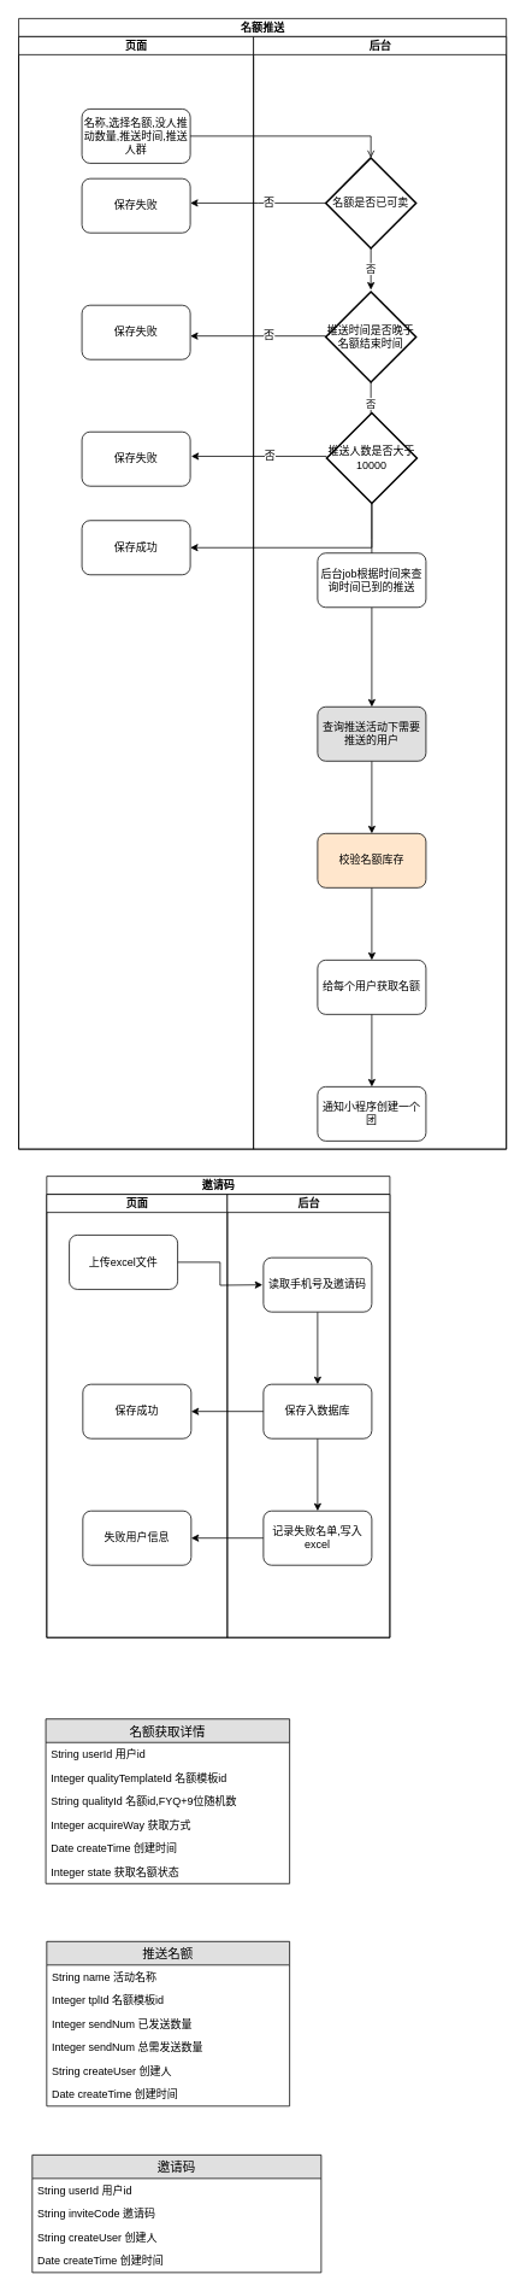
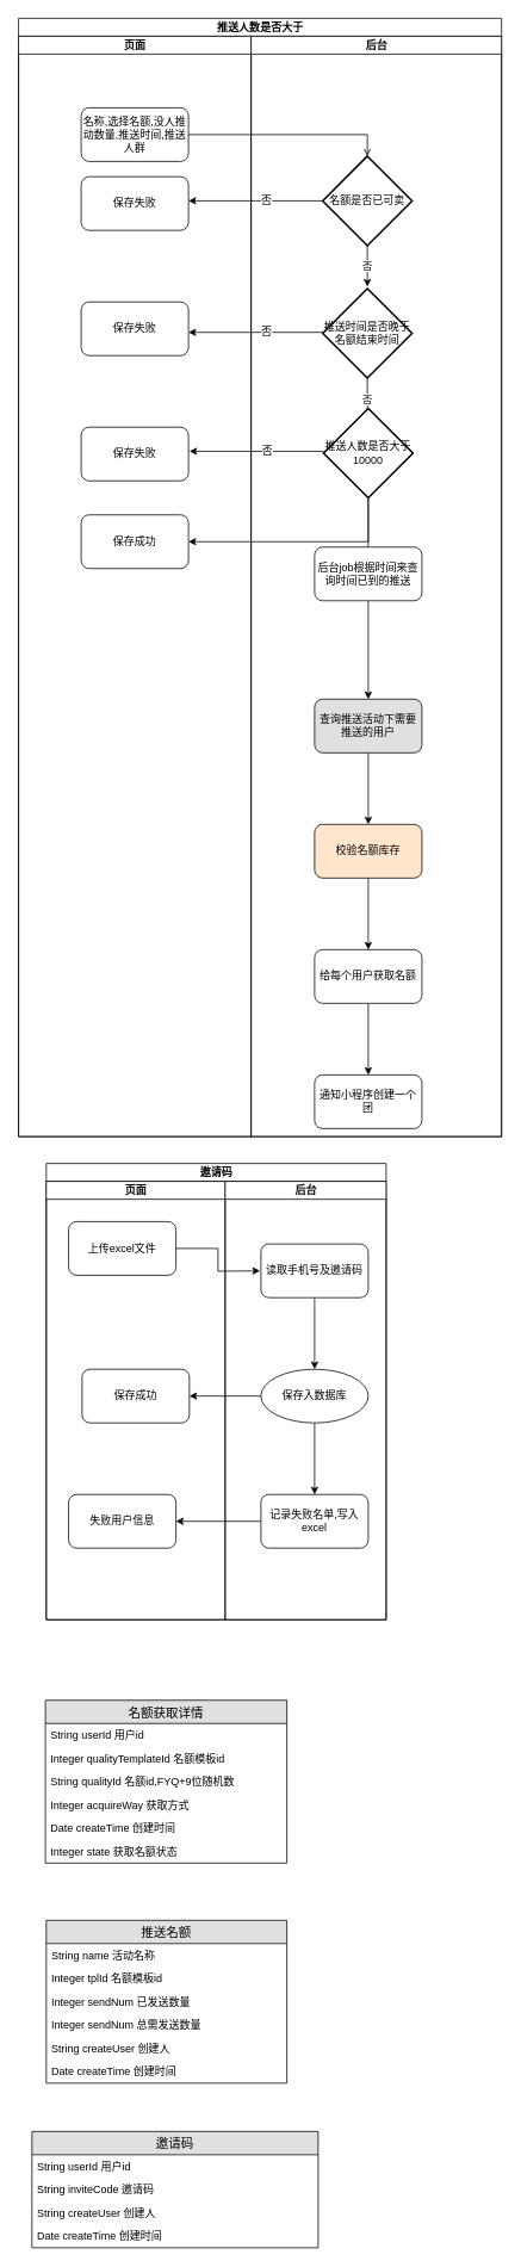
  <mxCell id="0" />
  <mxCell id="1" parent="0" />
- <mxCell id="2" value="名额推送" style="swimlane;html=1;childLayout=stackLayout;resizeParent=1;resizeParentMax=0;startSize=20;" parent="1" vertex="1"><mxGeometry x="20" y="20" width="540" height="1250" as="geometry" /></mxCell>
+ <mxCell id="2" value="推送人数是否大于" style="swimlane;html=1;childLayout=stackLayout;resizeParent=1;resizeParentMax=0;startSize=20;" parent="1" vertex="1"><mxGeometry x="20" y="20" width="540" height="1250" as="geometry" /></mxCell>
  <mxCell id="3" value="页面" style="swimlane;html=1;startSize=20;" parent="2" vertex="1"><mxGeometry y="20" width="260" height="1230" as="geometry"><mxRectangle y="20" width="60" height="1100" as="alternateBounds" /></mxGeometry></mxCell>
  <mxCell id="4" value="名称,选择名额,没人推动数量,推送时间,推送人群" style="rounded=1;whiteSpace=wrap;html=1;" parent="3" vertex="1"><mxGeometry x="70" y="80" width="120" height="60" as="geometry" /></mxCell>
  <mxCell id="5" value="保存失败" style="rounded=1;whiteSpace=wrap;html=1;" parent="3" vertex="1"><mxGeometry x="70" y="157" width="120" height="60" as="geometry" /></mxCell>
  <mxCell id="6" value="保存失败" style="rounded=1;whiteSpace=wrap;html=1;" parent="3" vertex="1"><mxGeometry x="70" y="297" width="120" height="60" as="geometry" /></mxCell>
  <mxCell id="7" value="保存失败" style="rounded=1;whiteSpace=wrap;html=1;" parent="3" vertex="1"><mxGeometry x="70" y="437" width="120" height="60" as="geometry" /></mxCell>
  <mxCell id="8" value="保存成功" style="rounded=1;whiteSpace=wrap;html=1;" parent="3" vertex="1"><mxGeometry x="70" y="535" width="120" height="60" as="geometry" /></mxCell>
  <mxCell id="9" value="后台" style="swimlane;html=1;startSize=20;" parent="2" vertex="1"><mxGeometry x="260" y="20" width="280" height="1230" as="geometry"><mxRectangle x="60" y="20" width="60" height="1100" as="alternateBounds" /></mxGeometry></mxCell>
  <mxCell id="10" value="名额是否已可卖" style="strokeWidth=2;html=1;shape=mxgraph.flowchart.decision;whiteSpace=wrap;" parent="9" vertex="1"><mxGeometry x="80" y="134" width="100" height="100" as="geometry" /></mxCell>
  <mxCell id="11" value="否" style="edgeStyle=orthogonalEdgeStyle;rounded=0;orthogonalLoop=1;jettySize=auto;html=1;" parent="9" source="12" edge="1"><mxGeometry relative="1" as="geometry"><mxPoint x="130" y="430" as="targetPoint" /></mxGeometry></mxCell>
  <mxCell id="12" value="推送时间是否晚于名额结束时间" style="strokeWidth=2;html=1;shape=mxgraph.flowchart.decision;whiteSpace=wrap;" parent="9" vertex="1"><mxGeometry x="80" y="282" width="100" height="100" as="geometry" /></mxCell>
  <mxCell id="13" value="" style="edgeStyle=orthogonalEdgeStyle;rounded=0;orthogonalLoop=1;jettySize=auto;html=1;" parent="9" source="14" edge="1"><mxGeometry relative="1" as="geometry"><mxPoint x="131" y="596" as="targetPoint" /></mxGeometry></mxCell>
  <mxCell id="14" value="推送人数是否大于10000" style="strokeWidth=2;html=1;shape=mxgraph.flowchart.decision;whiteSpace=wrap;" parent="9" vertex="1"><mxGeometry x="81" y="416" width="100" height="100" as="geometry" /></mxCell>
  <mxCell id="15" value="" style="edgeStyle=orthogonalEdgeStyle;rounded=0;orthogonalLoop=1;jettySize=auto;html=1;" parent="9" source="16" target="18" edge="1"><mxGeometry relative="1" as="geometry" /></mxCell>
  <mxCell id="16" value="后台job根据时间来查询时间已到的推送" style="rounded=1;whiteSpace=wrap;html=1;" parent="9" vertex="1"><mxGeometry x="71" y="571" width="120" height="60" as="geometry" /></mxCell>
  <mxCell id="17" value="" style="edgeStyle=orthogonalEdgeStyle;rounded=0;orthogonalLoop=1;jettySize=auto;html=1;" parent="9" source="18" target="20" edge="1"><mxGeometry relative="1" as="geometry" /></mxCell>
  <mxCell id="18" value="查询推送活动下需要推送的用户" style="rounded=1;whiteSpace=wrap;html=1;fillColor=#e0e0e0;" parent="9" vertex="1"><mxGeometry x="71" y="741" width="120" height="60" as="geometry" /></mxCell>
  <mxCell id="19" value="" style="edgeStyle=orthogonalEdgeStyle;rounded=0;orthogonalLoop=1;jettySize=auto;html=1;" parent="9" source="20" target="22" edge="1"><mxGeometry relative="1" as="geometry" /></mxCell>
  <mxCell id="20" value="校验名额库存" style="rounded=1;whiteSpace=wrap;html=1;fillColor=#ffe6cc;" parent="9" vertex="1"><mxGeometry x="71" y="881" width="120" height="60" as="geometry" /></mxCell>
  <mxCell id="21" value="" style="edgeStyle=orthogonalEdgeStyle;rounded=0;orthogonalLoop=1;jettySize=auto;html=1;" parent="9" source="22" target="23" edge="1"><mxGeometry relative="1" as="geometry" /></mxCell>
  <mxCell id="22" value="给每个用户获取名额" style="rounded=1;whiteSpace=wrap;html=1;" parent="9" vertex="1"><mxGeometry x="71" y="1021" width="120" height="60" as="geometry" /></mxCell>
  <mxCell id="23" value="通知小程序创建一个团" style="rounded=1;whiteSpace=wrap;html=1;" parent="9" vertex="1"><mxGeometry x="71" y="1161" width="120" height="60" as="geometry" /></mxCell>
  <mxCell id="24" style="edgeStyle=orthogonalEdgeStyle;rounded=0;orthogonalLoop=1;jettySize=auto;html=1;exitX=1;exitY=0.5;exitDx=0;exitDy=0;entryX=0.5;entryY=0;entryDx=0;entryDy=0;entryPerimeter=0;endArrow=open;" parent="2" source="4" target="10" edge="1"><mxGeometry relative="1" as="geometry" /></mxCell>
  <mxCell id="25" style="edgeStyle=orthogonalEdgeStyle;rounded=0;orthogonalLoop=1;jettySize=auto;html=1;exitX=0.5;exitY=1;exitDx=0;exitDy=0;exitPerimeter=0;entryX=1;entryY=0.5;entryDx=0;entryDy=0;" parent="2" source="14" target="8" edge="1"><mxGeometry relative="1" as="geometry" /></mxCell>
  <mxCell id="26" style="edgeStyle=orthogonalEdgeStyle;rounded=0;orthogonalLoop=1;jettySize=auto;html=1;exitX=0;exitY=0.5;exitDx=0;exitDy=0;exitPerimeter=0;" parent="1" source="10" edge="1"><mxGeometry relative="1" as="geometry"><mxPoint x="210" y="224" as="targetPoint" /></mxGeometry></mxCell>
  <mxCell id="27" value="否" style="text;html=1;resizable=0;points=[];align=center;verticalAlign=middle;labelBackgroundColor=#ffffff;" parent="26" vertex="1" connectable="0"><mxGeometry x="-0.147" y="-1" relative="1" as="geometry"><mxPoint as="offset" /></mxGeometry></mxCell>
  <mxCell id="28" value="否" style="edgeStyle=orthogonalEdgeStyle;rounded=0;orthogonalLoop=1;jettySize=auto;html=1;exitX=0.5;exitY=1;exitDx=0;exitDy=0;exitPerimeter=0;" parent="1" source="10" edge="1"><mxGeometry relative="1" as="geometry"><mxPoint x="410" y="320" as="targetPoint" /></mxGeometry></mxCell>
  <mxCell id="29" style="edgeStyle=orthogonalEdgeStyle;rounded=0;orthogonalLoop=1;jettySize=auto;html=1;exitX=0;exitY=0.5;exitDx=0;exitDy=0;exitPerimeter=0;" parent="1" edge="1"><mxGeometry relative="1" as="geometry"><mxPoint x="210" y="371" as="targetPoint" /><mxPoint x="360" y="371" as="sourcePoint" /></mxGeometry></mxCell>
  <mxCell id="30" value="否" style="text;html=1;resizable=0;points=[];align=center;verticalAlign=middle;labelBackgroundColor=#ffffff;" parent="29" vertex="1" connectable="0"><mxGeometry x="-0.147" y="-1" relative="1" as="geometry"><mxPoint as="offset" /></mxGeometry></mxCell>
  <mxCell id="31" style="edgeStyle=orthogonalEdgeStyle;rounded=0;orthogonalLoop=1;jettySize=auto;html=1;exitX=0;exitY=0.5;exitDx=0;exitDy=0;exitPerimeter=0;" parent="1" edge="1"><mxGeometry relative="1" as="geometry"><mxPoint x="211" y="504" as="targetPoint" /><mxPoint x="361" y="504" as="sourcePoint" /></mxGeometry></mxCell>
  <mxCell id="32" value="否" style="text;html=1;resizable=0;points=[];align=center;verticalAlign=middle;labelBackgroundColor=#ffffff;" parent="31" vertex="1" connectable="0"><mxGeometry x="-0.147" y="-1" relative="1" as="geometry"><mxPoint as="offset" /></mxGeometry></mxCell>
  <mxCell id="33" value="邀请码" style="swimlane;html=1;childLayout=stackLayout;resizeParent=1;resizeParentMax=0;startSize=20;" parent="1" vertex="1"><mxGeometry x="51" y="1300" width="380" height="510" as="geometry" /></mxCell>
  <mxCell id="34" value="页面" style="swimlane;html=1;startSize=20;" parent="33" vertex="1"><mxGeometry y="20" width="200" height="490" as="geometry" /></mxCell>
  <mxCell id="35" value="上传excel文件" style="rounded=1;whiteSpace=wrap;html=1;" parent="34" vertex="1"><mxGeometry x="25" y="45" width="120" height="60" as="geometry" /></mxCell>
  <mxCell id="36" value="" style="edgeStyle=orthogonalEdgeStyle;rounded=0;orthogonalLoop=1;jettySize=auto;html=1;" parent="34" source="37" target="40" edge="1"><mxGeometry relative="1" as="geometry" /></mxCell>
  <mxCell id="37" value="读取手机号及邀请码" style="rounded=1;whiteSpace=wrap;html=1;" parent="34" vertex="1"><mxGeometry x="240" y="70" width="120" height="60" as="geometry" /></mxCell>
  <mxCell id="38" value="" style="edgeStyle=orthogonalEdgeStyle;rounded=0;orthogonalLoop=1;jettySize=auto;html=1;" parent="34" source="40" target="44" edge="1"><mxGeometry relative="1" as="geometry" /></mxCell>
  <mxCell id="39" value="" style="edgeStyle=orthogonalEdgeStyle;rounded=0;orthogonalLoop=1;jettySize=auto;html=1;" parent="34" source="40" target="42" edge="1"><mxGeometry relative="1" as="geometry" /></mxCell>
- <mxCell id="40" value="保存入数据库" style="rounded=1;whiteSpace=wrap;html=1;" parent="34" vertex="1"><mxGeometry x="240" y="210" width="120" height="60" as="geometry" /></mxCell>
+ <mxCell id="40" value="保存入数据库" style="ellipse;whiteSpace=wrap;html=1;" parent="34" vertex="1"><mxGeometry x="240" y="210" width="120" height="60" as="geometry" /></mxCell>
  <mxCell id="41" value="" style="edgeStyle=orthogonalEdgeStyle;rounded=0;orthogonalLoop=1;jettySize=auto;html=1;" parent="34" source="42" target="43" edge="1"><mxGeometry relative="1" as="geometry" /></mxCell>
  <mxCell id="42" value="记录失败名单,写入excel" style="rounded=1;whiteSpace=wrap;html=1;" parent="34" vertex="1"><mxGeometry x="240" y="350" width="120" height="60" as="geometry" /></mxCell>
- <mxCell id="43" value="失败用户信息" style="rounded=1;whiteSpace=wrap;html=1;" parent="34" vertex="1"><mxGeometry x="40" y="350" width="120" height="60" as="geometry" /></mxCell>
+ <mxCell id="43" value="失败用户信息" style="rounded=1;whiteSpace=wrap;html=1;" parent="34" vertex="1"><mxGeometry x="25" y="350" width="120" height="60" as="geometry" /></mxCell>
  <mxCell id="44" value="保存成功" style="rounded=1;whiteSpace=wrap;html=1;" parent="34" vertex="1"><mxGeometry x="40" y="210" width="120" height="60" as="geometry" /></mxCell>
  <mxCell id="45" value="后台" style="swimlane;html=1;startSize=20;" parent="33" vertex="1"><mxGeometry x="200" y="20" width="180" height="490" as="geometry" /></mxCell>
  <mxCell id="46" style="edgeStyle=orthogonalEdgeStyle;rounded=0;orthogonalLoop=1;jettySize=auto;html=1;exitX=1;exitY=0.5;exitDx=0;exitDy=0;" parent="1" source="35" edge="1"><mxGeometry relative="1" as="geometry"><mxPoint x="290" y="1420" as="targetPoint" /></mxGeometry></mxCell>
  <mxCell id="47" value="名额获取详情" style="swimlane;fontStyle=0;childLayout=stackLayout;horizontal=1;startSize=26;fillColor=#e0e0e0;horizontalStack=0;resizeParent=1;resizeParentMax=0;resizeLast=0;collapsible=1;marginBottom=0;swimlaneFillColor=#ffffff;align=center;fontSize=14;" parent="1" vertex="1"><mxGeometry x="50" y="1900" width="270" height="182" as="geometry" /></mxCell>
  <mxCell id="48" value="String userId 用户id" style="text;strokeColor=none;fillColor=none;spacingLeft=4;spacingRight=4;overflow=hidden;rotatable=0;points=[[0,0.5],[1,0.5]];portConstraint=eastwest;fontSize=12;" parent="47" vertex="1"><mxGeometry y="26" width="270" height="26" as="geometry" /></mxCell>
  <mxCell id="49" value="Integer qualityTemplateId 名额模板id" style="text;strokeColor=none;fillColor=none;spacingLeft=4;spacingRight=4;overflow=hidden;rotatable=0;points=[[0,0.5],[1,0.5]];portConstraint=eastwest;fontSize=12;" parent="47" vertex="1"><mxGeometry y="52" width="270" height="26" as="geometry" /></mxCell>
  <mxCell id="50" value="String qualityId 名额id,FYQ+9位随机数" style="text;strokeColor=none;fillColor=none;spacingLeft=4;spacingRight=4;overflow=hidden;rotatable=0;points=[[0,0.5],[1,0.5]];portConstraint=eastwest;fontSize=12;" parent="47" vertex="1"><mxGeometry y="78" width="270" height="26" as="geometry" /></mxCell>
  <mxCell id="51" value="Integer acquireWay 获取方式" style="text;strokeColor=none;fillColor=none;spacingLeft=4;spacingRight=4;overflow=hidden;rotatable=0;points=[[0,0.5],[1,0.5]];portConstraint=eastwest;fontSize=12;" parent="47" vertex="1"><mxGeometry y="104" width="270" height="26" as="geometry" /></mxCell>
  <mxCell id="52" value="Date createTime 创建时间" style="text;strokeColor=none;fillColor=none;spacingLeft=4;spacingRight=4;overflow=hidden;rotatable=0;points=[[0,0.5],[1,0.5]];portConstraint=eastwest;fontSize=12;" parent="47" vertex="1"><mxGeometry y="130" width="270" height="26" as="geometry" /></mxCell>
  <mxCell id="53" value="Integer state 获取名额状态" style="text;strokeColor=none;fillColor=none;spacingLeft=4;spacingRight=4;overflow=hidden;rotatable=0;points=[[0,0.5],[1,0.5]];portConstraint=eastwest;fontSize=12;" parent="47" vertex="1"><mxGeometry y="156" width="270" height="26" as="geometry" /></mxCell>
  <mxCell id="54" value="推送名额" style="swimlane;fontStyle=0;childLayout=stackLayout;horizontal=1;startSize=26;fillColor=#e0e0e0;horizontalStack=0;resizeParent=1;resizeParentMax=0;resizeLast=0;collapsible=1;marginBottom=0;swimlaneFillColor=#ffffff;align=center;fontSize=14;" parent="1" vertex="1"><mxGeometry x="51" y="2146" width="269" height="182" as="geometry" /></mxCell>
  <mxCell id="55" value="String name 活动名称" style="text;strokeColor=none;fillColor=none;spacingLeft=4;spacingRight=4;overflow=hidden;rotatable=0;points=[[0,0.5],[1,0.5]];portConstraint=eastwest;fontSize=12;" parent="54" vertex="1"><mxGeometry y="26" width="269" height="26" as="geometry" /></mxCell>
  <mxCell id="56" value="Integer tplId 名额模板id" style="text;strokeColor=none;fillColor=none;spacingLeft=4;spacingRight=4;overflow=hidden;rotatable=0;points=[[0,0.5],[1,0.5]];portConstraint=eastwest;fontSize=12;" parent="54" vertex="1"><mxGeometry y="52" width="269" height="26" as="geometry" /></mxCell>
  <mxCell id="57" value="Integer sendNum 已发送数量&#10;" style="text;strokeColor=none;fillColor=none;spacingLeft=4;spacingRight=4;overflow=hidden;rotatable=0;points=[[0,0.5],[1,0.5]];portConstraint=eastwest;fontSize=12;" parent="54" vertex="1"><mxGeometry y="78" width="269" height="26" as="geometry" /></mxCell>
  <mxCell id="58" value="Integer sendNum 总需发送数量&#10;" style="text;strokeColor=none;fillColor=none;spacingLeft=4;spacingRight=4;overflow=hidden;rotatable=0;points=[[0,0.5],[1,0.5]];portConstraint=eastwest;fontSize=12;" parent="54" vertex="1"><mxGeometry y="104" width="269" height="26" as="geometry" /></mxCell>
  <mxCell id="59" value="String createUser 创建人&#10;" style="text;strokeColor=none;fillColor=none;spacingLeft=4;spacingRight=4;overflow=hidden;rotatable=0;points=[[0,0.5],[1,0.5]];portConstraint=eastwest;fontSize=12;" parent="54" vertex="1"><mxGeometry y="130" width="269" height="26" as="geometry" /></mxCell>
  <mxCell id="60" value="Date createTime 创建时间&#10;" style="text;strokeColor=none;fillColor=none;spacingLeft=4;spacingRight=4;overflow=hidden;rotatable=0;points=[[0,0.5],[1,0.5]];portConstraint=eastwest;fontSize=12;" parent="54" vertex="1"><mxGeometry y="156" width="269" height="26" as="geometry" /></mxCell>
  <mxCell id="61" value="邀请码" style="swimlane;fontStyle=0;childLayout=stackLayout;horizontal=1;startSize=26;fillColor=#e0e0e0;horizontalStack=0;resizeParent=1;resizeParentMax=0;resizeLast=0;collapsible=1;marginBottom=0;swimlaneFillColor=#ffffff;align=center;fontSize=14;" parent="1" vertex="1"><mxGeometry x="35" y="2382" width="320" height="130" as="geometry" /></mxCell>
  <mxCell id="62" value="String userId 用户id" style="text;strokeColor=none;fillColor=none;spacingLeft=4;spacingRight=4;overflow=hidden;rotatable=0;points=[[0,0.5],[1,0.5]];portConstraint=eastwest;fontSize=12;" parent="61" vertex="1"><mxGeometry y="26" width="320" height="26" as="geometry" /></mxCell>
  <mxCell id="63" value="String inviteCode 邀请码" style="text;strokeColor=none;fillColor=none;spacingLeft=4;spacingRight=4;overflow=hidden;rotatable=0;points=[[0,0.5],[1,0.5]];portConstraint=eastwest;fontSize=12;" parent="61" vertex="1"><mxGeometry y="52" width="320" height="26" as="geometry" /></mxCell>
  <mxCell id="64" value="String createUser 创建人&#10;" style="text;strokeColor=none;fillColor=none;spacingLeft=4;spacingRight=4;overflow=hidden;rotatable=0;points=[[0,0.5],[1,0.5]];portConstraint=eastwest;fontSize=12;" parent="61" vertex="1"><mxGeometry y="78" width="320" height="26" as="geometry" /></mxCell>
  <mxCell id="65" value="Date createTime 创建时间&#10;" style="text;strokeColor=none;fillColor=none;spacingLeft=4;spacingRight=4;overflow=hidden;rotatable=0;points=[[0,0.5],[1,0.5]];portConstraint=eastwest;fontSize=12;" parent="61" vertex="1"><mxGeometry y="104" width="320" height="26" as="geometry" /></mxCell>
